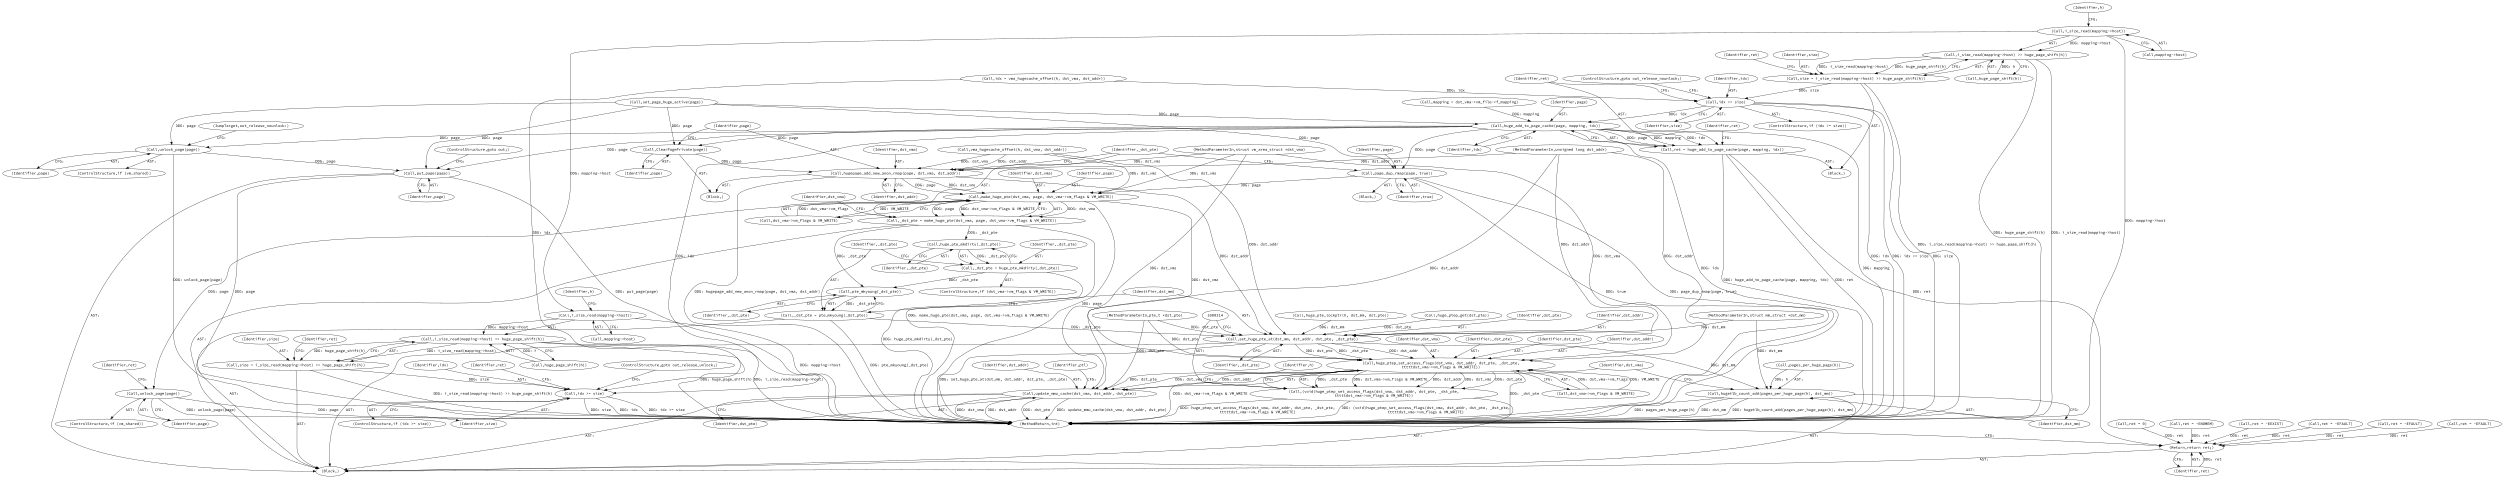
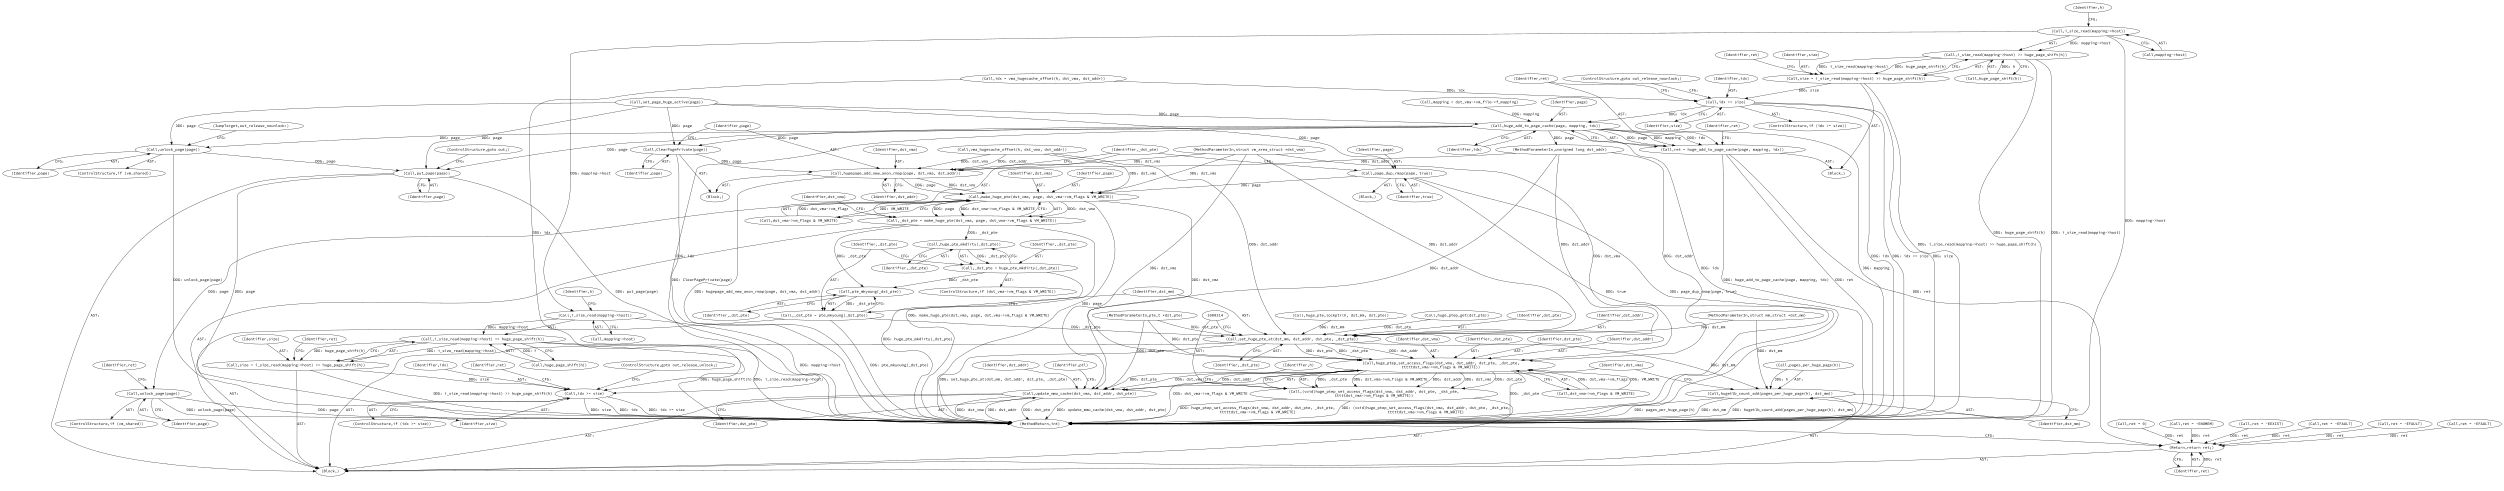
  digraph {
    fontname="Source Code Pro"
    node [fontname="Source Code Pro"]
    edge [fontname="Source Code Pro"]
    n1 [label="(Call,i_size_read(mapping->host))"]
    n2 [label="(Call,i_size_read(mapping->host) >> huge_page_shift(h))"]
    n3 [label="(Call,i_size_read(mapping->host))"]
    n4 [label="(MethodReturn,int)"]
    n5 [label="(Call,mapping->host)"]
    n6 [label="(Call,size = i_size_read(mapping->host) >> huge_page_shift(h))"]
    n7 [label="(Call,huge_page_shift(h))"]
    n8 [label="(Call,i_size_read(mapping->host) >> huge_page_shift(h))"]
    n9 [label="(Call,mapping->host)"]
    n10 [label="(Return,return ret;)"]
    n11 [label="(Call,idx >= size)"]
    n12 [label="(Block,)"]
    n13 [label="(Call,huge_add_to_page_cache(page, mapping, idx))"]
    n14 [label="(ControlStructure,if (idx >= size))"]
    n15 [label="(Identifier,size)"]
    n16 [label="(Call,ret = huge_add_to_page_cache(page, mapping, idx))"]
    n17 [label="(Call,idx >= size)"]
    n18 [label="(Call,page_dup_rmap(page, true))"]
    n19 [label="(Call,ClearPagePrivate(page))"]
    n20 [label="(Call,unlock_page(page))"]
    n21 [label="(Call,put_page(page))"]
    n22 [label="(Identifier,idx)"]
    n23 [label="(Identifier,size)"]
    n24 [label="(ControlStructure,if (idx >= size))"]
    n25 [label="(Call,make_huge_pte(dst_vma, page, dst_vma->vm_flags & VM_WRITE))"]
    n26 [label="(Block,)"]
    n27 [label="(Identifier,true)"]
    n28 [label="(Call,hugepage_add_new_anon_rmap(page, dst_vma, dst_addr))"]
    n29 [label="(Block,)"]
    n30 [label="(Identifier,page)"]
    n31 [label="(ControlStructure,if (vm_shared))"]
    n32 [label="(Identifier,page)"]
    n33 [label="(Block,)"]
    n34 [label="(Identifier,page)"]
    n35 [label="(Identifier,ret)"]
    n36 [label="(Call,_dst_pte = make_huge_pte(dst_vma, page, dst_vma->vm_flags & VM_WRITE))"]
    n37 [label="(Call,huge_ptep_set_access_flags(dst_vma, dst_addr, dst_pte, _dst_pte,\n\t\t\t\t\tdst_vma->vm_flags & VM_WRITE))"]
    n38 [label="(Call,unlock_page(page))"]
    n39 [label="(Call,dst_vma->vm_flags & VM_WRITE)"]
    n40 [label="(Call,huge_pte_mkdirty(_dst_pte))"]
    n41 [label="(Call,pte_mkyoung(_dst_pte))"]
    n42 [label="(Call,(void)huge_ptep_set_access_flags(dst_vma, dst_addr, dst_pte, _dst_pte,\n\t\t\t\t\tdst_vma->vm_flags & VM_WRITE))"]
    n43 [label="(Call,update_mmu_cache(dst_vma, dst_addr, dst_pte))"]
    n44 [label="(Call,dst_vma->vm_flags & VM_WRITE)"]
    n45 [label="(Identifier,page)"]
    n46 [label="(ControlStructure,if (vm_shared))"]
    n47 [label="(Call,_dst_pte = huge_pte_mkdirty(_dst_pte))"]
    n48 [label="(Identifier,_dst_pte)"]
    n49 [label="(Call,_dst_pte = pte_mkyoung(_dst_pte))"]
    n50 [label="(Identifier,_dst_pte)"]
    n51 [label="(ControlStructure,if (dst_vma->vm_flags & VM_WRITE))"]
    n52 [label="(Call,set_huge_pte_at(dst_mm, dst_addr, dst_pte, _dst_pte))"]
    n53 [label="(Call,hugetlb_count_add(pages_per_huge_page(h), dst_mm))"]
    n54 [label="(Identifier,_dst_pte)"]
    n55 [label="(Identifier,dst_mm)"]
    n56 [label="(Identifier,dst_pte)"]
    n57 [label="(Identifier,dst_addr)"]
    n58 [label="(Call,size = i_size_read(mapping->host) >> huge_page_shift(h))"]
    n59 [label="(Call,huge_page_shift(h))"]
    n60 [label="(Identifier,page)"]
    n61 [label="(Call,mapping = dst_vma->vm_file->f_mapping)"]
    n62 [label="(Identifier,idx)"]
    n63 [label="(Identifier,h)"]
    n64 [label="(Identifier,ret)"]
    n65 [label="(Identifier,dst_vma)"]
    n66 [label="(Identifier,page)"]
    n67 [label="(Identifier,dst_vma)"]
    n68 [label="(Identifier,idx)"]
    n69 [label="(Identifier,h)"]
    n70 [label="(Identifier,page)"]
    n71 [label="(Identifier,ret)"]
    n72 [label="(Identifier,page)"]
    n73 [label="(Identifier,ret)"]
    n74 [label="(Identifier,size)"]
    n75 [label="(Call,ret = 0)"]
    n76 [label="(Call,huge_pte_lockptr(h, dst_mm, dst_pte))"]
    n77 [label="(Call,ret = -ENOMEM)"]
    n78 [label="(Identifier,dst_mm)"]
    n79 [label="(Identifier,dst_pte)"]
    n80 [label="(Call,ret = -EEXIST)"]
    n81 [label="(Identifier,dst_vma)"]
    n82 [label="(ControlStructure,goto out_release_unlock;)"]
    n83 [label="(Call,huge_ptep_get(dst_pte))"]
    n84 [label="(Call,ret = -EFAULT)"]
    n85 [label="(Identifier,ret)"]
    n86 [label="(ControlStructure,goto out_release_nounlock;)"]
    n87 [label="(JumpTarget,out_release_nounlock:)"]
    n88 [label="(MethodParameterIn,unsigned long dst_addr)"]
    n89 [label="(Identifier,dst_pte)"]
    n90 [label="(Identifier,h)"]
    n91 [label="(Identifier,dst_addr)"]
    n92 [label="(Call,set_page_huge_active(page))"]
    n93 [label="(MethodParameterIn,pte_t *dst_pte)"]
    n94 [label="(Call,ret = -EFAULT)"]
    n95 [label="(Call,vma_hugecache_offset(h, dst_vma, dst_addr))"]
    n96 [label="(Identifier,dst_vma)"]
    n97 [label="(Identifier,dst_addr)"]
    n98 [label="(MethodParameterIn,struct vm_area_struct *dst_vma)"]
    n99 [label="(Call,idx = vma_hugecache_offset(h, dst_vma, dst_addr))"]
    n100 [label="(Identifier,dst_addr)"]
    n101 [label="(Call,pages_per_huge_page(h))"]
    n102 [label="(MethodParameterIn,struct mm_struct *dst_mm)"]
    n103 [label="(Call,ret = -EFAULT)"]
    n104 [label="(Identifier,ptl)"]
    n105 [label="(Identifier,_dst_pte)"]
    n106 [label="(Identifier,_dst_pte)"]
    n107 [label="(Identifier,size)"]
    n108 [label="(ControlStructure,goto out;)"]
    n109 [label="(Identifier,_dst_pte)"]
    n110 [label="(Identifier,dst_vma)"]
    n111 [label="(Identifier,_dst_pte)"]
    n112 [label="(Identifier,ret)"]
    n113 [label="(Identifier,ret)"]
    1000314
    n1 -> n2 [label="AST: "]
    n1 -> n2 [label="DDG: mapping->host"]
    n1 -> n3 [label="DDG: mapping->host"]
    n1 -> n4 [label="DDG: mapping->host"]
    n1 -> n5 [label="CFG: "]
    n2 -> n4 [label="DDG: i_size_read(mapping->host)"]
    n2 -> n4 [label="DDG: huge_page_shift(h)"]
    n2 -> n6 [label="AST: "]
    n2 -> n6 [label="DDG: i_size_read(mapping->host)"]
    n2 -> n6 [label="DDG: huge_page_shift(h)"]
    n2 -> n7 [label="CFG: "]
    n3 -> n4 [label="DDG: mapping->host"]
    n3 -> n8 [label="AST: "]
    n3 -> n8 [label="DDG: mapping->host"]
    n3 -> n9 [label="CFG: "]
    n4 -> n10 [label="CFG: "]
    n5 -> n1 [label="AST: "]
    n6 -> n2 [label="CFG: "]
    n6 -> n4 [label="DDG: i_size_read(mapping->host) >> huge_page_shift(h)"]
    n6 -> n11 [label="DDG: size"]
    n6 -> n12 [label="AST: "]
    n7 -> n2 [label="AST: "]
    n7 -> n2 [label="DDG: h"]
    n8 -> n4 [label="DDG: i_size_read(mapping->host)"]
    n8 -> n4 [label="DDG: huge_page_shift(h)"]
    n8 -> n58 [label="AST: "]
    n8 -> n58 [label="DDG: i_size_read(mapping->host)"]
    n8 -> n58 [label="DDG: huge_page_shift(h)"]
    n8 -> n59 [label="CFG: "]
    n9 -> n3 [label="AST: "]
    n10 -> n33 [label="AST: "]
    n10 -> n35 [label="CFG: "]
    n11 -> n4 [label="DDG: idx >= size"]
    n11 -> n4 [label="DDG: size"]
    n11 -> n4 [label="DDG: idx"]
    n11 -> n13 [label="DDG: idx"]
    n11 -> n14 [label="AST: "]
    n11 -> n15 [label="CFG: "]
    n13 -> n4 [label="DDG: mapping"]
    n13 -> n4 [label="DDG: idx"]
    n13 -> n16 [label="AST: "]
    n13 -> n16 [label="DDG: page"]
    n13 -> n16 [label="DDG: mapping"]
    n13 -> n16 [label="DDG: idx"]
    n13 -> n17 [label="DDG: idx"]
-   n13 -> n18 [label="DDG: page"]
+   n13 -> n88 [label="DDG: page"]
    n13 -> n19 [label="DDG: page"]
    n13 -> n20 [label="DDG: page"]
    n13 -> n21 [label="DDG: page"]
    n13 -> n22 [label="CFG: "]
    n15 -> n11 [label="AST: "]
    n16 -> n4 [label="DDG: huge_add_to_page_cache(page, mapping, idx)"]
    n16 -> n4 [label="DDG: ret"]
    n16 -> n10 [label="DDG: ret"]
    n16 -> n12 [label="AST: "]
    n16 -> n13 [label="CFG: "]
    n17 -> n4 [label="DDG: size"]
    n17 -> n4 [label="DDG: idx"]
    n17 -> n4 [label="DDG: idx >= size"]
    n17 -> n23 [label="CFG: "]
    n17 -> n24 [label="AST: "]
    n18 -> n4 [label="DDG: true"]
    n18 -> n4 [label="DDG: page_dup_rmap(page, true)"]
    n18 -> n25 [label="DDG: page"]
    n18 -> n26 [label="AST: "]
    n18 -> n27 [label="CFG: "]
+   n19 -> n4 [label="DDG: ClearPagePrivate(page)"]
    n19 -> n28 [label="DDG: page"]
    n19 -> n29 [label="AST: "]
    n19 -> n30 [label="CFG: "]
    n20 -> n4 [label="DDG: unlock_page(page)"]
    n20 -> n21 [label="DDG: page"]
    n20 -> n31 [label="AST: "]
    n20 -> n32 [label="CFG: "]
    n21 -> n4 [label="DDG: put_page(page)"]
    n21 -> n4 [label="DDG: page"]
    n21 -> n33 [label="AST: "]
    n21 -> n34 [label="CFG: "]
    n22 -> n13 [label="AST: "]
    n23 -> n17 [label="AST: "]
    n25 -> n4 [label="DDG: page"]
    n25 -> n36 [label="AST: "]
    n25 -> n36 [label="DDG: dst_vma"]
    n25 -> n36 [label="DDG: page"]
    n25 -> n36 [label="DDG: dst_vma->vm_flags & VM_WRITE"]
    n25 -> n37 [label="DDG: dst_vma"]
    n25 -> n38 [label="DDG: page"]
    n25 -> n39 [label="CFG: "]
    n27 -> n18 [label="AST: "]
    n28 -> n4 [label="DDG: hugepage_add_new_anon_rmap(page, dst_vma, dst_addr)"]
    n28 -> n25 [label="DDG: dst_vma"]
    n28 -> n25 [label="DDG: page"]
    n28 -> n29 [label="AST: "]
-   n28 -> n52 [label="DDG: dst_addr"]
+   n98 -> n52 [label="DDG: dst_addr"]
    n28 -> n57 [label="CFG: "]
    n30 -> n19 [label="AST: "]
    n32 -> n20 [label="AST: "]
    n34 -> n21 [label="AST: "]
    n35 -> n10 [label="AST: "]
    n35 -> n10 [label="DDG: ret"]
    n36 -> n4 [label="DDG: make_huge_pte(dst_vma, page, dst_vma->vm_flags & VM_WRITE)"]
    n36 -> n25 [label="CFG: "]
    n36 -> n33 [label="AST: "]
    n36 -> n40 [label="DDG: _dst_pte"]
    n36 -> n41 [label="DDG: _dst_pte"]
    n37 -> n4 [label="DDG: _dst_pte"]
    n37 -> n4 [label="DDG: dst_vma->vm_flags & VM_WRITE"]
    n37 -> n42 [label="AST: "]
    n37 -> n42 [label="DDG: _dst_pte"]
    n37 -> n42 [label="DDG: dst_vma->vm_flags & VM_WRITE"]
    n37 -> n42 [label="DDG: dst_addr"]
    n37 -> n42 [label="DDG: dst_vma"]
    n37 -> n42 [label="DDG: dst_pte"]
    n37 -> n43 [label="DDG: dst_vma"]
    n37 -> n43 [label="DDG: dst_addr"]
    n37 -> n43 [label="DDG: dst_pte"]
    n37 -> n44 [label="CFG: "]
    n38 -> n4 [label="DDG: page"]
    n38 -> n4 [label="DDG: unlock_page(page)"]
    n38 -> n45 [label="CFG: "]
    n38 -> n46 [label="AST: "]
    n39 -> n25 [label="AST: "]
    n39 -> n25 [label="DDG: dst_vma->vm_flags"]
    n39 -> n25 [label="DDG: VM_WRITE"]
    n40 -> n47 [label="AST: "]
    n40 -> n47 [label="DDG: _dst_pte"]
    n40 -> n48 [label="CFG: "]
    n41 -> n49 [label="AST: "]
    n41 -> n49 [label="DDG: _dst_pte"]
    n41 -> n50 [label="CFG: "]
    n42 -> n4 [label="DDG: huge_ptep_set_access_flags(dst_vma, dst_addr, dst_pte, _dst_pte,\n\t\t\t\t\tdst_vma->vm_flags & VM_WRITE)"]
    n42 -> n4 [label="DDG: (void)huge_ptep_set_access_flags(dst_vma, dst_addr, dst_pte, _dst_pte,\n\t\t\t\t\tdst_vma->vm_flags & VM_WRITE)"]
    n42 -> n33 [label="AST: "]
    n42 -> n37 [label="CFG: "]
    n43 -> n4 [label="DDG: dst_addr"]
    n43 -> n4 [label="DDG: dst_pte"]
    n43 -> n4 [label="DDG: update_mmu_cache(dst_vma, dst_addr, dst_pte)"]
    n43 -> n4 [label="DDG: dst_vma"]
    n43 -> n33 [label="AST: "]
    n43 -> n56 [label="CFG: "]
    n44 -> n37 [label="AST: "]
    n44 -> n37 [label="DDG: dst_vma->vm_flags"]
    n44 -> n37 [label="DDG: VM_WRITE"]
    n45 -> n38 [label="AST: "]
    n47 -> n4 [label="DDG: huge_pte_mkdirty(_dst_pte)"]
    n47 -> n40 [label="CFG: "]
    n47 -> n41 [label="DDG: _dst_pte"]
    n47 -> n51 [label="AST: "]
    n48 -> n40 [label="AST: "]
    n49 -> n4 [label="DDG: pte_mkyoung(_dst_pte)"]
    n49 -> n33 [label="AST: "]
    n49 -> n41 [label="CFG: "]
    n49 -> n52 [label="DDG: _dst_pte"]
    n50 -> n41 [label="AST: "]
    n52 -> n4 [label="DDG: set_huge_pte_at(dst_mm, dst_addr, dst_pte, _dst_pte)"]
    n52 -> n33 [label="AST: "]
    n52 -> n37 [label="DDG: dst_addr"]
    n52 -> n37 [label="DDG: dst_pte"]
    n52 -> n37 [label="DDG: _dst_pte"]
    n52 -> n53 [label="DDG: dst_mm"]
    n52 -> n54 [label="CFG: "]
    n53 -> n4 [label="DDG: pages_per_huge_page(h)"]
    n53 -> n4 [label="DDG: dst_mm"]
    n53 -> n4 [label="DDG: hugetlb_count_add(pages_per_huge_page(h), dst_mm)"]
    n53 -> n33 [label="AST: "]
    n53 -> n55 [label="CFG: "]
    n54 -> n52 [label="AST: "]
    n55 -> n53 [label="AST: "]
    n56 -> n43 [label="AST: "]
    n57 -> n28 [label="AST: "]
    n58 -> n4 [label="DDG: i_size_read(mapping->host) >> huge_page_shift(h)"]
    n58 -> n8 [label="CFG: "]
    n58 -> n17 [label="DDG: size"]
    n58 -> n33 [label="AST: "]
    n59 -> n8 [label="AST: "]
    n59 -> n8 [label="DDG: h"]
    n60 -> n18 [label="AST: "]
    n61 -> n13 [label="DDG: mapping"]
    n62 -> n17 [label="AST: "]
    n63 -> n3 [label="CFG: "]
    n64 -> n16 [label="CFG: "]
    n65 -> n36 [label="CFG: "]
    n66 -> n19 [label="CFG: "]
    n66 -> n28 [label="AST: "]
    n67 -> n28 [label="AST: "]
    n68 -> n11 [label="AST: "]
    n69 -> n42 [label="CFG: "]
    n70 -> n13 [label="AST: "]
    n71 -> n38 [label="CFG: "]
    n72 -> n25 [label="AST: "]
    n73 -> n17 [label="CFG: "]
    n74 -> n58 [label="AST: "]
    n75 -> n10 [label="DDG: ret"]
    n76 -> n52 [label="DDG: dst_mm"]
    n77 -> n10 [label="DDG: ret"]
    n78 -> n49 [label="CFG: "]
    n78 -> n52 [label="AST: "]
    n79 -> n37 [label="AST: "]
    n80 -> n10 [label="DDG: ret"]
    n81 -> n25 [label="AST: "]
    n82 -> n17 [label="CFG: "]
    n83 -> n52 [label="DDG: dst_pte"]
    n84 -> n10 [label="DDG: ret"]
    n85 -> n6 [label="CFG: "]
    n86 -> n11 [label="CFG: "]
    n87 -> n20 [label="CFG: "]
    n88 -> n28 [label="DDG: dst_addr"]
    n88 -> n37 [label="DDG: dst_addr"]
    n88 -> n43 [label="DDG: dst_addr"]
    n88 -> n52 [label="DDG: dst_addr"]
    n89 -> n52 [label="AST: "]
    n90 -> n1 [label="CFG: "]
    n91 -> n37 [label="AST: "]
    n92 -> n13 [label="DDG: page"]
    n92 -> n18 [label="DDG: page"]
    n92 -> n19 [label="DDG: page"]
    n92 -> n20 [label="DDG: page"]
    n92 -> n21 [label="DDG: page"]
    n93 -> n37 [label="DDG: dst_pte"]
    n93 -> n43 [label="DDG: dst_pte"]
    n93 -> n52 [label="DDG: dst_pte"]
    n94 -> n10 [label="DDG: ret"]
    n95 -> n25 [label="DDG: dst_vma"]
    n95 -> n28 [label="DDG: dst_vma"]
    n95 -> n28 [label="DDG: dst_addr"]
    n95 -> n52 [label="DDG: dst_addr"]
    n96 -> n43 [label="AST: "]
    n96 -> n53 [label="CFG: "]
    n97 -> n52 [label="AST: "]
    n98 -> n25 [label="DDG: dst_vma"]
    n98 -> n28 [label="DDG: dst_vma"]
    n98 -> n37 [label="DDG: dst_vma"]
    n98 -> n43 [label="DDG: dst_vma"]
    n99 -> n11 [label="DDG: idx"]
    n99 -> n17 [label="DDG: idx"]
    n100 -> n43 [label="AST: "]
    n101 -> n53 [label="AST: "]
    n101 -> n53 [label="DDG: h"]
    n102 -> n52 [label="DDG: dst_mm"]
    n102 -> n53 [label="DDG: dst_mm"]
    n103 -> n10 [label="DDG: ret"]
    n104 -> n43 [label="CFG: "]
    n105 -> n47 [label="CFG: "]
    n105 -> n49 [label="AST: "]
    n106 -> n47 [label="AST: "]
    n107 -> n6 [label="AST: "]
    n108 -> n21 [label="CFG: "]
    n109 -> n18 [label="CFG: "]
    n109 -> n28 [label="CFG: "]
    n109 -> n36 [label="AST: "]
    n110 -> n37 [label="AST: "]
    n111 -> n37 [label="AST: "]
    n112 -> n58 [label="CFG: "]
    n113 -> n11 [label="CFG: "]
    n113 -> n16 [label="AST: "]
    1000314 -> n42 [label="AST: "]
    1000314 -> n52 [label="CFG: "]
  }
